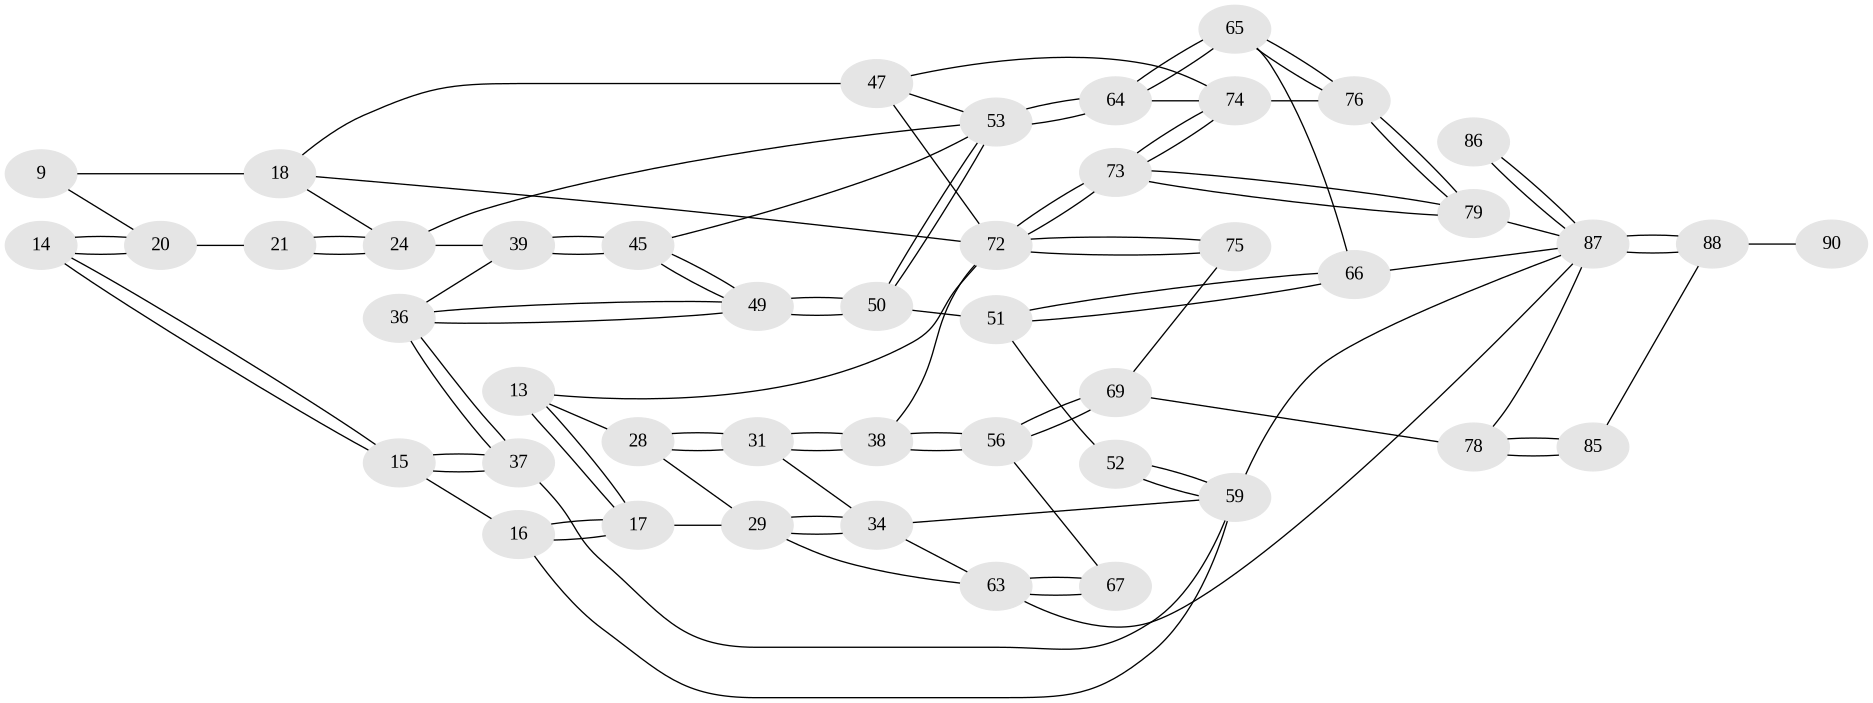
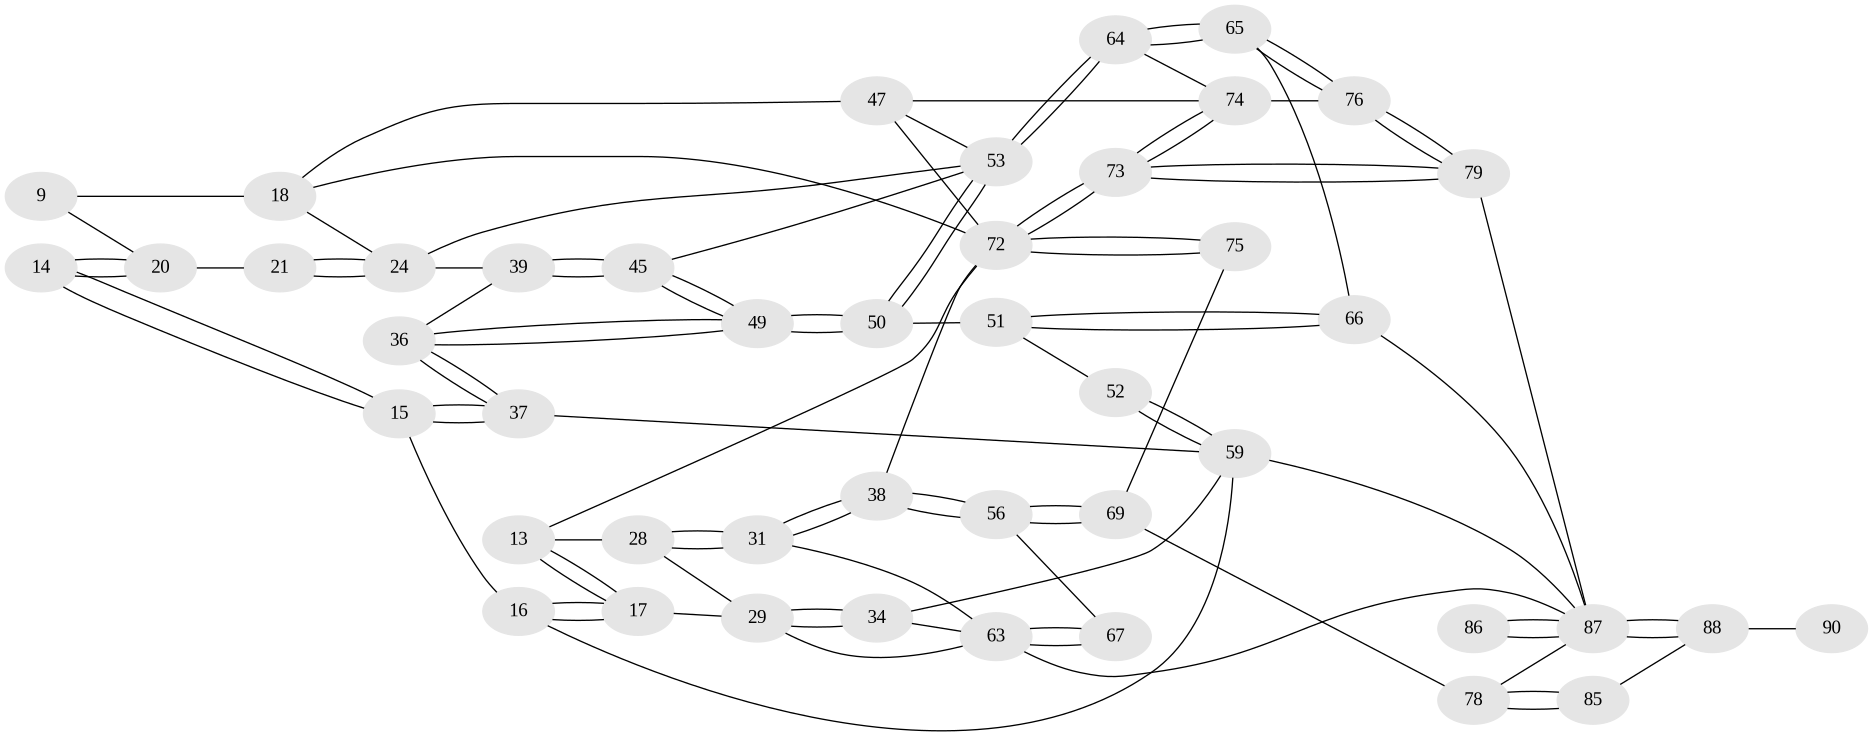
  graph {
    fontname="Liberation Serif"
    rankdir=LR
    node [color=gray90 fontname="Liberation Serif" style=filled]
    edge [fontname="Liberation Serif"]
    9 [super="+4"]
    18 [super="+3"]
    20 [super="+7+8"]
    72 [super="+43+11"]
    24 [super="+23+19"]
    47 [super="+42+40"]
    21 [super="+6"]
    13 [super="+12"]
    17
    28 [super="+27"]
    29 [super="+26"]
    31
    75 [super="+70"]
    73
    14
    15
    16
    37
    59 [super="+46"]
    87 [super="+80+81+82"]
    34
    63 [super="+57+58"]
    39 [super="+35"]
    53 [super="+48+44+41"]
    74 [super="+71"]
    45
    64
    38
    67 [super="+55"]
    56
    36
    49
    50
    69
    76
    51
    52
    66
    65
    78 [super="+77"]
    88 [super="+83+84"]
    79
    85
    90 [super="+89"]
    86
    9 -- 18
    9 -- 20
    18 -- 72
    18 -- 24 [weight=2]
    18 -- 47
    20 -- 21 [weight=2]
    72 -- 75 [weight=3]
    72 -- 75
    72 -- 73
    72 -- 73
    24 -- 39 [weight=2]
    24 -- 53
    47 -- 72
    47 -- 53 [weight=2]
    47 -- 74
    21 -- 24 [weight=2]
    21 -- 24
    13 -- 72
    13 -- 17
    13 -- 17
    13 -- 28
    17 -- 29
    28 -- 29
    28 -- 31
    28 -- 31
    29 -- 34
    29 -- 34
    29 -- 63
-   31 -- 34
+   31 -- 63
    31 -- 38
    31 -- 38
    73 -- 74
    73 -- 74
    73 -- 79
    73 -- 79
    14 -- 20 [weight=2]
    14 -- 20
    14 -- 15
    14 -- 15
    15 -- 16
    15 -- 37
    15 -- 37
    16 -- 17
    16 -- 17
    16 -- 59
    37 -- 59
    59 -- 87
    87 -- 88 [weight=2]
    87 -- 88
    34 -- 59
    34 -- 63
    63 -- 87
    63 -- 67 [weight=3]
    63 -- 67
    39 -- 45
    39 -- 45
    53 -- 64
    53 -- 64
    74 -- 76
    45 -- 53
    45 -- 49
    45 -- 49
    64 -- 74
    64 -- 65
    64 -- 65
    38 -- 72
    38 -- 56
    38 -- 56
    56 -- 67
    56 -- 69
    56 -- 69
    36 -- 37
    36 -- 37
    36 -- 39
    36 -- 49
    36 -- 49
    49 -- 50
    49 -- 50
    50 -- 53
    50 -- 53
    50 -- 51
    69 -- 75
    69 -- 78
    76 -- 79
    76 -- 79
    51 -- 52
    51 -- 66
    51 -- 66
    52 -- 59 [weight=2]
    52 -- 59
    66 -- 87
    65 -- 76
    65 -- 76
    65 -- 66
    78 -- 87
    78 -- 85 [weight=2]
    78 -- 85
    88 -- 90 [weight=2]
    79 -- 87
    85 -- 88
    86 -- 87 [weight=3]
    86 -- 87
  }
